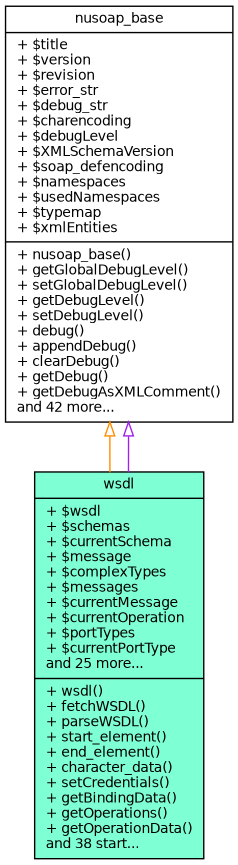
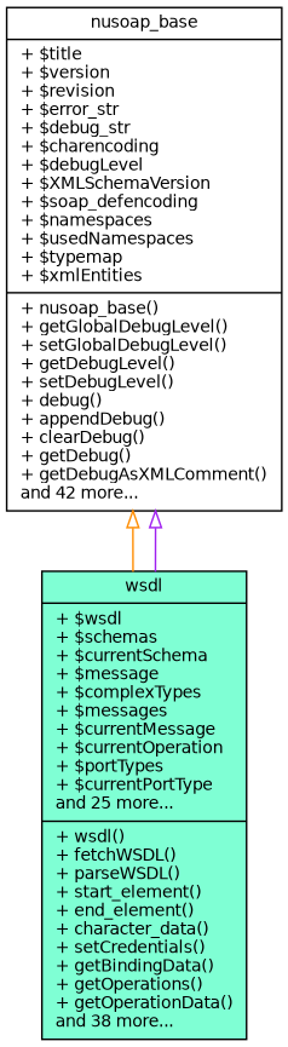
  digraph {
    node [color=black fontname=Helvetica fontsize=10 shape=record style=filled]
    edge [arrowtail=onormal dir=back fontname=Helvetica fontsize=10 labelfontname=Helvetica labelfontsize=10 style=solid]
-   n1 [fillcolor=aquamarine fontcolor=black height=0.2 label="{wsdl\n|+ $wsdl\l+ $schemas\l+ $currentSchema\l+ $message\l+ $complexTypes\l+ $messages\l+ $currentMessage\l+ $currentOperation\l+ $portTypes\l+ $currentPortType\land 25 more...\l|+ wsdl()\l+ fetchWSDL()\l+ parseWSDL()\l+ start_element()\l+ end_element()\l+ character_data()\l+ setCredentials()\l+ getBindingData()\l+ getOperations()\l+ getOperationData()\land 38 start...\l}" width=0.4]
+   n1 [fillcolor=aquamarine fontcolor=black height=0.2 label="{wsdl\n|+ $wsdl\l+ $schemas\l+ $currentSchema\l+ $message\l+ $complexTypes\l+ $messages\l+ $currentMessage\l+ $currentOperation\l+ $portTypes\l+ $currentPortType\land 25 more...\l|+ wsdl()\l+ fetchWSDL()\l+ parseWSDL()\l+ start_element()\l+ end_element()\l+ character_data()\l+ setCredentials()\l+ getBindingData()\l+ getOperations()\l+ getOperationData()\land 38 more...\l}" width=0.4]
    n2 [fillcolor=white height=0.2 label="{nusoap_base\n|+ $title\l+ $version\l+ $revision\l+ $error_str\l+ $debug_str\l+ $charencoding\l+ $debugLevel\l+ $XMLSchemaVersion\l+ $soap_defencoding\l+ $namespaces\l+ $usedNamespaces\l+ $typemap\l+ $xmlEntities\l|+ nusoap_base()\l+ getGlobalDebugLevel()\l+ setGlobalDebugLevel()\l+ getDebugLevel()\l+ setDebugLevel()\l+ debug()\l+ appendDebug()\l+ clearDebug()\l+ getDebug()\l+ getDebugAsXMLComment()\land 42 more...\l}" width=0.4]
    n2 -> n1 [color=darkorange]
    n2 -> n1 [color=purple]
  }
